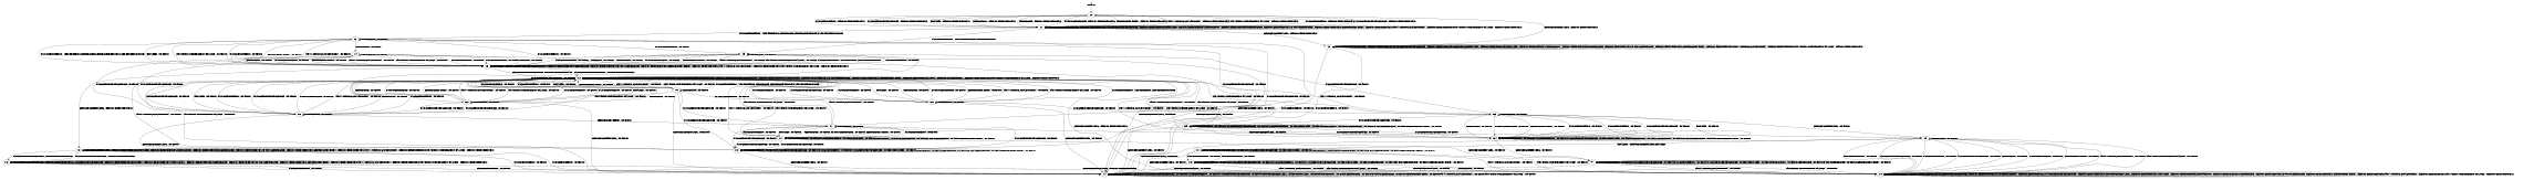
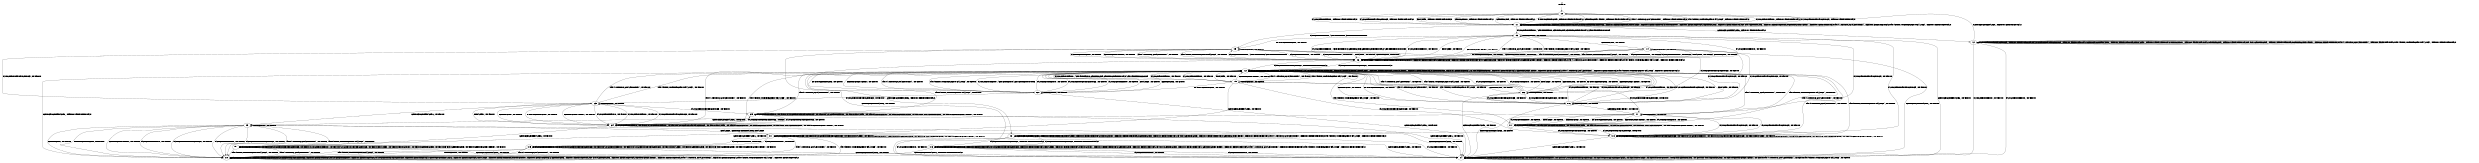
  digraph {
    n1 [label=s0]
    n2 [label=s1]
    n3 [label=s2]
    n4 [label=s3]
    n5 [label=s5]
    n6 [label=s4]
    n7 [label=s6]
    n8 [label=s7]
    n9 [label=s14]
    n10 [label=s18]
    n11 [label=s23]
    n12 [label=s22]
    n13 [label=s12]
    n14 [label=s8]
    n15 [label=s9]
    n16 [label=s17]
    n17 [label=s16]
    n18 [label=s19]
    n19 [label=s20]
    n20 [label=s10]
    n21 [label=s24]
    n22 [label=s25]
    n23 [label=s13]
    n24 [label=s11]
    n25 [label=s51]
    n26 [label=s15]
    __start0 [shape=none]
    n1 -> n2 [label="RSA_CLIENT_HELLO / HELLO_VERIFY_REQUEST"]
    n1 -> n2 [label="RSA_CLIENT_KEY_EXCHANGE / HELLO_VERIFY_REQUEST"]
    n1 -> n2 [label="PSK_CLIENT_HELLO / HELLO_VERIFY_REQUEST"]
    n1 -> n2 [label="PSK_CLIENT_KEY_EXCHANGE / HELLO_VERIFY_REQUEST"]
    n1 -> n2 [label="FINISHED / HELLO_VERIFY_REQUEST"]
    n1 -> n2 [label="APPLICATION / HELLO_VERIFY_REQUEST"]
    n1 -> n2 [label="CERTIFICATE / HELLO_VERIFY_REQUEST"]
    n1 -> n2 [label="EMPTY_CERTIFICATE / HELLO_VERIFY_REQUEST"]
    n1 -> n2 [label="CERTIFICATE_VERIFY / HELLO_VERIFY_REQUEST"]
    n1 -> n2 [label="Alert(WARNING,CLOSE_NOTIFY) / HELLO_VERIFY_REQUEST"]
    n1 -> n2 [label="Alert(FATAL,UNEXPECTED_MESSAGE) / HELLO_VERIFY_REQUEST"]
    n2 -> n2 [label="RSA_CLIENT_KEY_EXCHANGE / HELLO_VERIFY_REQUEST"]
    n2 -> n2 [label="PSK_CLIENT_KEY_EXCHANGE / HELLO_VERIFY_REQUEST"]
    n2 -> n2 [label="FINISHED / HELLO_VERIFY_REQUEST"]
    n2 -> n2 [label="APPLICATION / HELLO_VERIFY_REQUEST"]
    n2 -> n2 [label="CERTIFICATE / HELLO_VERIFY_REQUEST"]
    n2 -> n2 [label="EMPTY_CERTIFICATE / HELLO_VERIFY_REQUEST"]
    n2 -> n2 [label="CERTIFICATE_VERIFY / HELLO_VERIFY_REQUEST"]
    n2 -> n2 [label="Alert(WARNING,CLOSE_NOTIFY) / HELLO_VERIFY_REQUEST"]
    n2 -> n2 [label="Alert(FATAL,UNEXPECTED_MESSAGE) / HELLO_VERIFY_REQUEST"]
    n2 -> n3 [label="CHANGE_CIPHER_SPEC / HELLO_VERIFY_REQUEST"]
    n2 -> n4 [label="RSA_CLIENT_HELLO / SERVER_HELLO,CERTIFICATE,CERTIFICATE_REQUEST,SERVER_HELLO_DONE"]
    n2 -> n5 [label="PSK_CLIENT_HELLO / SERVER_HELLO,SERVER_HELLO_DONE"]
    n3 -> n1 [label="CHANGE_CIPHER_SPEC / HELLO_VERIFY_REQUEST"]
    n3 -> n3 [label="RSA_CLIENT_KEY_EXCHANGE / HELLO_VERIFY_REQUEST"]
    n3 -> n3 [label="PSK_CLIENT_KEY_EXCHANGE / HELLO_VERIFY_REQUEST"]
    n3 -> n3 [label="CHANGE_CIPHER_SPEC / HELLO_VERIFY_REQUEST"]
    n3 -> n3 [label="FINISHED / HELLO_VERIFY_REQUEST"]
    n3 -> n3 [label="APPLICATION / HELLO_VERIFY_REQUEST"]
    n3 -> n3 [label="CERTIFICATE / HELLO_VERIFY_REQUEST"]
    n3 -> n3 [label="EMPTY_CERTIFICATE / HELLO_VERIFY_REQUEST"]
    n3 -> n3 [label="CERTIFICATE_VERIFY / HELLO_VERIFY_REQUEST"]
    n3 -> n3 [label="Alert(WARNING,CLOSE_NOTIFY) / HELLO_VERIFY_REQUEST"]
    n3 -> n3 [label="Alert(FATAL,UNEXPECTED_MESSAGE) / HELLO_VERIFY_REQUEST"]
    n3 -> n6 [label="RSA_CLIENT_HELLO / TIMEOUT"]
    n3 -> n6 [label="PSK_CLIENT_HELLO / TIMEOUT"]
    n4 -> n4 [label="APPLICATION / TIMEOUT"]
    n4 -> n5 [label="EMPTY_CERTIFICATE / TIMEOUT"]
    n4 -> n6 [label="CHANGE_CIPHER_SPEC / TIMEOUT"]
    n4 -> n7 [label="RSA_CLIENT_HELLO / TIMEOUT"]
    n4 -> n7 [label="PSK_CLIENT_HELLO / TIMEOUT"]
    n4 -> n7 [label="FINISHED / TIMEOUT"]
    n4 -> n7 [label="CERTIFICATE_VERIFY / TIMEOUT"]
    n4 -> n7 [label="Alert(WARNING,CLOSE_NOTIFY) / TIMEOUT"]
    n4 -> n7 [label="Alert(FATAL,UNEXPECTED_MESSAGE) / TIMEOUT"]
    n4 -> n8 [label="RSA_CLIENT_KEY_EXCHANGE / TIMEOUT"]
    n4 -> n9 [label="CERTIFICATE / TIMEOUT"]
    n4 -> n10 [label="PSK_CLIENT_KEY_EXCHANGE / TIMEOUT"]
    n5 -> n5 [label="APPLICATION / TIMEOUT"]
    n5 -> n6 [label="CHANGE_CIPHER_SPEC / TIMEOUT"]
    n5 -> n7 [label="RSA_CLIENT_HELLO / TIMEOUT"]
    n5 -> n7 [label="PSK_CLIENT_HELLO / TIMEOUT"]
    n5 -> n7 [label="FINISHED / TIMEOUT"]
    n5 -> n7 [label="CERTIFICATE / TIMEOUT"]
    n5 -> n7 [label="EMPTY_CERTIFICATE / TIMEOUT"]
    n5 -> n7 [label="CERTIFICATE_VERIFY / TIMEOUT"]
    n5 -> n7 [label="Alert(WARNING,CLOSE_NOTIFY) / TIMEOUT"]
    n5 -> n7 [label="Alert(FATAL,UNEXPECTED_MESSAGE) / TIMEOUT"]
-   n11 -> n5 [label="PSK_CLIENT_KEY_EXCHANGE / TIMEOUT"]
+   n5 -> n11 [label="PSK_CLIENT_KEY_EXCHANGE / TIMEOUT"]
    n5 -> n12 [label="RSA_CLIENT_KEY_EXCHANGE / TIMEOUT"]
    n6 -> n6 [label="RSA_CLIENT_HELLO / TIMEOUT"]
    n6 -> n6 [label="RSA_CLIENT_KEY_EXCHANGE / TIMEOUT"]
    n6 -> n6 [label="PSK_CLIENT_HELLO / TIMEOUT"]
    n6 -> n6 [label="PSK_CLIENT_KEY_EXCHANGE / TIMEOUT"]
    n6 -> n6 [label="CHANGE_CIPHER_SPEC / TIMEOUT"]
    n6 -> n6 [label="FINISHED / TIMEOUT"]
    n6 -> n6 [label="APPLICATION / TIMEOUT"]
    n6 -> n6 [label="CERTIFICATE / TIMEOUT"]
    n6 -> n6 [label="EMPTY_CERTIFICATE / TIMEOUT"]
    n6 -> n6 [label="CERTIFICATE_VERIFY / TIMEOUT"]
    n6 -> n6 [label="Alert(WARNING,CLOSE_NOTIFY) / TIMEOUT"]
    n6 -> n6 [label="Alert(FATAL,UNEXPECTED_MESSAGE) / TIMEOUT"]
    n7 -> n4 [label="RSA_CLIENT_HELLO / SERVER_HELLO,CERTIFICATE,CERTIFICATE_REQUEST,SERVER_HELLO_DONE"]
    n7 -> n5 [label="PSK_CLIENT_HELLO / SERVER_HELLO,SERVER_HELLO_DONE"]
    n7 -> n7 [label="FINISHED / HELLO_VERIFY_REQUEST"]
    n7 -> n7 [label="APPLICATION / HELLO_VERIFY_REQUEST"]
    n7 -> n7 [label="CERTIFICATE / HELLO_VERIFY_REQUEST"]
    n7 -> n7 [label="EMPTY_CERTIFICATE / HELLO_VERIFY_REQUEST"]
    n7 -> n7 [label="CERTIFICATE_VERIFY / HELLO_VERIFY_REQUEST"]
    n7 -> n7 [label="Alert(WARNING,CLOSE_NOTIFY) / HELLO_VERIFY_REQUEST"]
    n7 -> n7 [label="Alert(FATAL,UNEXPECTED_MESSAGE) / HELLO_VERIFY_REQUEST"]
    n7 -> n13 [label="RSA_CLIENT_KEY_EXCHANGE / HELLO_VERIFY_REQUEST"]
    n7 -> n13 [label="PSK_CLIENT_KEY_EXCHANGE / HELLO_VERIFY_REQUEST"]
    n7 -> n14 [label="CHANGE_CIPHER_SPEC / HELLO_VERIFY_REQUEST"]
    n8 -> n8 [label="APPLICATION / TIMEOUT"]
    n8 -> n10 [label="RSA_CLIENT_KEY_EXCHANGE / TIMEOUT"]
    n8 -> n10 [label="PSK_CLIENT_KEY_EXCHANGE / TIMEOUT"]
    n8 -> n13 [label="Alert(WARNING,CLOSE_NOTIFY) / TIMEOUT"]
    n8 -> n13 [label="Alert(FATAL,UNEXPECTED_MESSAGE) / TIMEOUT"]
    n8 -> n15 [label="CHANGE_CIPHER_SPEC / TIMEOUT"]
    n8 -> n16 [label="RSA_CLIENT_HELLO / TIMEOUT"]
    n8 -> n16 [label="PSK_CLIENT_HELLO / TIMEOUT"]
    n8 -> n16 [label="FINISHED / TIMEOUT"]
    n8 -> n16 [label="CERTIFICATE / TIMEOUT"]
    n8 -> n16 [label="EMPTY_CERTIFICATE / TIMEOUT"]
    n8 -> n16 [label="CERTIFICATE_VERIFY / TIMEOUT"]
    n9 -> n6 [label="CHANGE_CIPHER_SPEC / TIMEOUT"]
    n9 -> n7 [label="RSA_CLIENT_HELLO / TIMEOUT"]
    n9 -> n7 [label="PSK_CLIENT_HELLO / TIMEOUT"]
    n9 -> n7 [label="FINISHED / TIMEOUT"]
    n9 -> n7 [label="CERTIFICATE / TIMEOUT"]
    n9 -> n7 [label="EMPTY_CERTIFICATE / TIMEOUT"]
    n9 -> n7 [label="CERTIFICATE_VERIFY / TIMEOUT"]
    n9 -> n7 [label="Alert(WARNING,CLOSE_NOTIFY) / TIMEOUT"]
    n9 -> n7 [label="Alert(FATAL,UNEXPECTED_MESSAGE) / TIMEOUT"]
    n9 -> n9 [label="APPLICATION / TIMEOUT"]
    n9 -> n17 [label="RSA_CLIENT_KEY_EXCHANGE / TIMEOUT"]
    n9 -> n17 [label="PSK_CLIENT_KEY_EXCHANGE / TIMEOUT"]
    n10 -> n6 [label="CHANGE_CIPHER_SPEC / TIMEOUT"]
    n10 -> n10 [label="RSA_CLIENT_HELLO / TIMEOUT"]
    n10 -> n10 [label="RSA_CLIENT_KEY_EXCHANGE / TIMEOUT"]
    n10 -> n10 [label="PSK_CLIENT_HELLO / TIMEOUT"]
    n10 -> n10 [label="PSK_CLIENT_KEY_EXCHANGE / TIMEOUT"]
    n10 -> n10 [label="FINISHED / TIMEOUT"]
    n10 -> n10 [label="APPLICATION / TIMEOUT"]
    n10 -> n10 [label="CERTIFICATE / TIMEOUT"]
    n10 -> n10 [label="EMPTY_CERTIFICATE / TIMEOUT"]
    n10 -> n10 [label="CERTIFICATE_VERIFY / TIMEOUT"]
    n10 -> n13 [label="Alert(WARNING,CLOSE_NOTIFY) / TIMEOUT"]
    n10 -> n13 [label="Alert(FATAL,UNEXPECTED_MESSAGE) / TIMEOUT"]
    n11 -> n11 [label="APPLICATION / TIMEOUT"]
    n11 -> n13 [label="Alert(WARNING,CLOSE_NOTIFY) / TIMEOUT"]
    n11 -> n13 [label="Alert(FATAL,UNEXPECTED_MESSAGE) / TIMEOUT"]
    n11 -> n15 [label="CHANGE_CIPHER_SPEC / TIMEOUT"]
    n11 -> n21 [label="RSA_CLIENT_HELLO / TIMEOUT"]
    n11 -> n21 [label="PSK_CLIENT_HELLO / TIMEOUT"]
    n11 -> n21 [label="PSK_CLIENT_KEY_EXCHANGE / TIMEOUT"]
    n11 -> n21 [label="FINISHED / TIMEOUT"]
    n11 -> n21 [label="CERTIFICATE / TIMEOUT"]
    n11 -> n21 [label="EMPTY_CERTIFICATE / TIMEOUT"]
    n11 -> n21 [label="CERTIFICATE_VERIFY / TIMEOUT"]
    n11 -> n22 [label="RSA_CLIENT_KEY_EXCHANGE / TIMEOUT"]
    n12 -> n6 [label="CHANGE_CIPHER_SPEC / TIMEOUT"]
    n12 -> n12 [label="APPLICATION / TIMEOUT"]
    n12 -> n13 [label="RSA_CLIENT_HELLO / TIMEOUT"]
    n12 -> n13 [label="PSK_CLIENT_HELLO / TIMEOUT"]
    n12 -> n13 [label="FINISHED / TIMEOUT"]
    n12 -> n13 [label="CERTIFICATE / TIMEOUT"]
    n12 -> n13 [label="EMPTY_CERTIFICATE / TIMEOUT"]
    n12 -> n13 [label="CERTIFICATE_VERIFY / TIMEOUT"]
    n12 -> n13 [label="Alert(WARNING,CLOSE_NOTIFY) / TIMEOUT"]
    n12 -> n13 [label="Alert(FATAL,UNEXPECTED_MESSAGE) / TIMEOUT"]
    n12 -> n17 [label="RSA_CLIENT_KEY_EXCHANGE / TIMEOUT"]
    n12 -> n17 [label="PSK_CLIENT_KEY_EXCHANGE / TIMEOUT"]
    n13 -> n13 [label="RSA_CLIENT_KEY_EXCHANGE / HELLO_VERIFY_REQUEST"]
    n13 -> n13 [label="PSK_CLIENT_KEY_EXCHANGE / HELLO_VERIFY_REQUEST"]
    n13 -> n13 [label="FINISHED / HELLO_VERIFY_REQUEST"]
    n13 -> n13 [label="APPLICATION / HELLO_VERIFY_REQUEST"]
    n13 -> n13 [label="CERTIFICATE / HELLO_VERIFY_REQUEST"]
    n13 -> n13 [label="EMPTY_CERTIFICATE / HELLO_VERIFY_REQUEST"]
    n13 -> n13 [label="CERTIFICATE_VERIFY / HELLO_VERIFY_REQUEST"]
    n13 -> n13 [label="Alert(WARNING,CLOSE_NOTIFY) / HELLO_VERIFY_REQUEST"]
    n13 -> n13 [label="Alert(FATAL,UNEXPECTED_MESSAGE) / HELLO_VERIFY_REQUEST"]
    n13 -> n18 [label="RSA_CLIENT_HELLO / SERVER_HELLO,CERTIFICATE,CERTIFICATE_REQUEST,SERVER_HELLO_DONE"]
    n13 -> n19 [label="PSK_CLIENT_HELLO / SERVER_HELLO,SERVER_HELLO_DONE"]
    n13 -> n20 [label="CHANGE_CIPHER_SPEC / HELLO_VERIFY_REQUEST"]
    n14 -> n6 [label="RSA_CLIENT_HELLO / TIMEOUT"]
    n14 -> n6 [label="PSK_CLIENT_HELLO / TIMEOUT"]
    n14 -> n14 [label="CHANGE_CIPHER_SPEC / HELLO_VERIFY_REQUEST"]
    n14 -> n14 [label="FINISHED / HELLO_VERIFY_REQUEST"]
    n14 -> n14 [label="APPLICATION / HELLO_VERIFY_REQUEST"]
    n14 -> n14 [label="CERTIFICATE / HELLO_VERIFY_REQUEST"]
    n14 -> n14 [label="EMPTY_CERTIFICATE / HELLO_VERIFY_REQUEST"]
    n14 -> n14 [label="CERTIFICATE_VERIFY / HELLO_VERIFY_REQUEST"]
    n14 -> n14 [label="Alert(WARNING,CLOSE_NOTIFY) / HELLO_VERIFY_REQUEST"]
    n14 -> n14 [label="Alert(FATAL,UNEXPECTED_MESSAGE) / HELLO_VERIFY_REQUEST"]
    n14 -> n23 [label="RSA_CLIENT_KEY_EXCHANGE / HELLO_VERIFY_REQUEST"]
    n14 -> n23 [label="PSK_CLIENT_KEY_EXCHANGE / HELLO_VERIFY_REQUEST"]
    n15 -> n6 [label="CHANGE_CIPHER_SPEC / TIMEOUT"]
    n15 -> n15 [label="APPLICATION / TIMEOUT"]
    n15 -> n20 [label="RSA_CLIENT_HELLO / TIMEOUT"]
    n15 -> n20 [label="RSA_CLIENT_KEY_EXCHANGE / TIMEOUT"]
    n15 -> n20 [label="PSK_CLIENT_HELLO / TIMEOUT"]
    n15 -> n20 [label="PSK_CLIENT_KEY_EXCHANGE / TIMEOUT"]
    n15 -> n20 [label="CERTIFICATE / TIMEOUT"]
    n15 -> n20 [label="EMPTY_CERTIFICATE / TIMEOUT"]
    n15 -> n20 [label="CERTIFICATE_VERIFY / TIMEOUT"]
    n15 -> n20 [label="Alert(WARNING,CLOSE_NOTIFY) / TIMEOUT"]
    n15 -> n20 [label="Alert(FATAL,UNEXPECTED_MESSAGE) / TIMEOUT"]
    n15 -> n24 [label="FINISHED / CHANGE_CIPHER_SPEC,FINISHED"]
    n16 -> n10 [label="RSA_CLIENT_KEY_EXCHANGE / TIMEOUT"]
    n16 -> n10 [label="PSK_CLIENT_KEY_EXCHANGE / TIMEOUT"]
    n16 -> n13 [label="Alert(WARNING,CLOSE_NOTIFY) / TIMEOUT"]
    n16 -> n13 [label="Alert(FATAL,UNEXPECTED_MESSAGE) / TIMEOUT"]
    n16 -> n16 [label="RSA_CLIENT_HELLO / TIMEOUT"]
    n16 -> n16 [label="PSK_CLIENT_HELLO / TIMEOUT"]
    n16 -> n16 [label="FINISHED / TIMEOUT"]
    n16 -> n16 [label="APPLICATION / TIMEOUT"]
    n16 -> n16 [label="CERTIFICATE / TIMEOUT"]
    n16 -> n16 [label="EMPTY_CERTIFICATE / TIMEOUT"]
    n16 -> n16 [label="CERTIFICATE_VERIFY / TIMEOUT"]
    n16 -> n25 [label="CHANGE_CIPHER_SPEC / TIMEOUT"]
    n17 -> n6 [label="CHANGE_CIPHER_SPEC / TIMEOUT"]
    n17 -> n8 [label="CERTIFICATE_VERIFY / TIMEOUT"]
    n17 -> n13 [label="RSA_CLIENT_HELLO / TIMEOUT"]
    n17 -> n13 [label="RSA_CLIENT_KEY_EXCHANGE / TIMEOUT"]
    n17 -> n13 [label="PSK_CLIENT_HELLO / TIMEOUT"]
    n17 -> n13 [label="PSK_CLIENT_KEY_EXCHANGE / TIMEOUT"]
    n17 -> n13 [label="FINISHED / TIMEOUT"]
    n17 -> n13 [label="CERTIFICATE / TIMEOUT"]
    n17 -> n13 [label="EMPTY_CERTIFICATE / TIMEOUT"]
    n17 -> n13 [label="Alert(WARNING,CLOSE_NOTIFY) / TIMEOUT"]
    n17 -> n13 [label="Alert(FATAL,UNEXPECTED_MESSAGE) / TIMEOUT"]
    n17 -> n17 [label="APPLICATION / TIMEOUT"]
-   n18 -> n6 [label="CHANGE_CIPHER_SPEC / TIMEOUT"]
+   n18 -> n24 [label="CHANGE_CIPHER_SPEC / TIMEOUT"]
    n18 -> n8 [label="RSA_CLIENT_KEY_EXCHANGE / TIMEOUT"]
    n18 -> n10 [label="PSK_CLIENT_KEY_EXCHANGE / TIMEOUT"]
    n18 -> n12 [label="CERTIFICATE / TIMEOUT"]
    n18 -> n13 [label="RSA_CLIENT_HELLO / TIMEOUT"]
    n18 -> n13 [label="PSK_CLIENT_HELLO / TIMEOUT"]
    n18 -> n13 [label="FINISHED / TIMEOUT"]
    n18 -> n13 [label="CERTIFICATE_VERIFY / TIMEOUT"]
    n18 -> n13 [label="Alert(WARNING,CLOSE_NOTIFY) / TIMEOUT"]
    n18 -> n13 [label="Alert(FATAL,UNEXPECTED_MESSAGE) / TIMEOUT"]
    n18 -> n18 [label="APPLICATION / TIMEOUT"]
    n18 -> n19 [label="EMPTY_CERTIFICATE / TIMEOUT"]
    n19 -> n6 [label="CHANGE_CIPHER_SPEC / TIMEOUT"]
    n19 -> n11 [label="PSK_CLIENT_KEY_EXCHANGE / TIMEOUT"]
    n19 -> n13 [label="RSA_CLIENT_HELLO / TIMEOUT"]
    n19 -> n13 [label="RSA_CLIENT_KEY_EXCHANGE / TIMEOUT"]
    n19 -> n13 [label="PSK_CLIENT_HELLO / TIMEOUT"]
    n19 -> n13 [label="FINISHED / TIMEOUT"]
    n19 -> n13 [label="CERTIFICATE / TIMEOUT"]
    n19 -> n13 [label="EMPTY_CERTIFICATE / TIMEOUT"]
    n19 -> n13 [label="CERTIFICATE_VERIFY / TIMEOUT"]
    n19 -> n13 [label="Alert(WARNING,CLOSE_NOTIFY) / TIMEOUT"]
    n19 -> n13 [label="Alert(FATAL,UNEXPECTED_MESSAGE) / TIMEOUT"]
    n19 -> n19 [label="APPLICATION / TIMEOUT"]
    n20 -> n20 [label="RSA_CLIENT_HELLO / HELLO_VERIFY_REQUEST"]
    n20 -> n20 [label="RSA_CLIENT_KEY_EXCHANGE / HELLO_VERIFY_REQUEST"]
    n20 -> n20 [label="PSK_CLIENT_HELLO / HELLO_VERIFY_REQUEST"]
    n20 -> n20 [label="PSK_CLIENT_KEY_EXCHANGE / HELLO_VERIFY_REQUEST"]
    n20 -> n20 [label="CHANGE_CIPHER_SPEC / HELLO_VERIFY_REQUEST"]
    n20 -> n20 [label="FINISHED / HELLO_VERIFY_REQUEST"]
    n20 -> n20 [label="APPLICATION / HELLO_VERIFY_REQUEST"]
    n20 -> n20 [label="CERTIFICATE / HELLO_VERIFY_REQUEST"]
    n20 -> n20 [label="EMPTY_CERTIFICATE / HELLO_VERIFY_REQUEST"]
    n20 -> n20 [label="CERTIFICATE_VERIFY / HELLO_VERIFY_REQUEST"]
    n20 -> n20 [label="Alert(WARNING,CLOSE_NOTIFY) / HELLO_VERIFY_REQUEST"]
    n20 -> n20 [label="Alert(FATAL,UNEXPECTED_MESSAGE) / HELLO_VERIFY_REQUEST"]
    n21 -> n13 [label="Alert(WARNING,CLOSE_NOTIFY) / TIMEOUT"]
    n21 -> n13 [label="Alert(FATAL,UNEXPECTED_MESSAGE) / TIMEOUT"]
    n21 -> n21 [label="RSA_CLIENT_HELLO / TIMEOUT"]
    n21 -> n21 [label="PSK_CLIENT_HELLO / TIMEOUT"]
    n21 -> n21 [label="PSK_CLIENT_KEY_EXCHANGE / TIMEOUT"]
    n21 -> n21 [label="FINISHED / TIMEOUT"]
    n21 -> n21 [label="APPLICATION / TIMEOUT"]
    n21 -> n21 [label="CERTIFICATE / TIMEOUT"]
    n21 -> n21 [label="EMPTY_CERTIFICATE / TIMEOUT"]
    n21 -> n21 [label="CERTIFICATE_VERIFY / TIMEOUT"]
-   n21 -> n22 [label="RSA_CLIENT_KEY_EXCHANGE / TIMEOUT"]
+   n21 -> n22 [label="RSA_CLIENT_KEY_EXCHANGE / NOTIFY"]
    n21 -> n25 [label="CHANGE_CIPHER_SPEC / TIMEOUT"]
    n22 -> n6 [label="CHANGE_CIPHER_SPEC / TIMEOUT"]
    n22 -> n13 [label="Alert(WARNING,CLOSE_NOTIFY) / TIMEOUT"]
    n22 -> n13 [label="Alert(FATAL,UNEXPECTED_MESSAGE) / TIMEOUT"]
    n22 -> n21 [label="PSK_CLIENT_KEY_EXCHANGE / TIMEOUT"]
    n22 -> n22 [label="RSA_CLIENT_HELLO / TIMEOUT"]
    n22 -> n22 [label="RSA_CLIENT_KEY_EXCHANGE / TIMEOUT"]
    n22 -> n22 [label="PSK_CLIENT_HELLO / TIMEOUT"]
    n22 -> n22 [label="FINISHED / TIMEOUT"]
    n22 -> n22 [label="APPLICATION / TIMEOUT"]
    n22 -> n22 [label="CERTIFICATE / TIMEOUT"]
    n22 -> n22 [label="EMPTY_CERTIFICATE / TIMEOUT"]
    n22 -> n22 [label="CERTIFICATE_VERIFY / TIMEOUT"]
    n23 -> n6 [label="RSA_CLIENT_HELLO / TIMEOUT"]
    n23 -> n6 [label="PSK_CLIENT_HELLO / TIMEOUT"]
    n23 -> n20 [label="CHANGE_CIPHER_SPEC / HELLO_VERIFY_REQUEST"]
    n23 -> n23 [label="RSA_CLIENT_KEY_EXCHANGE / HELLO_VERIFY_REQUEST"]
    n23 -> n23 [label="PSK_CLIENT_KEY_EXCHANGE / HELLO_VERIFY_REQUEST"]
    n23 -> n23 [label="FINISHED / HELLO_VERIFY_REQUEST"]
    n23 -> n23 [label="APPLICATION / HELLO_VERIFY_REQUEST"]
    n23 -> n23 [label="CERTIFICATE / HELLO_VERIFY_REQUEST"]
    n23 -> n23 [label="EMPTY_CERTIFICATE / HELLO_VERIFY_REQUEST"]
    n23 -> n23 [label="CERTIFICATE_VERIFY / HELLO_VERIFY_REQUEST"]
    n23 -> n23 [label="Alert(WARNING,CLOSE_NOTIFY) / HELLO_VERIFY_REQUEST"]
    n23 -> n23 [label="Alert(FATAL,UNEXPECTED_MESSAGE) / HELLO_VERIFY_REQUEST"]
    n24 -> n6 [label="CHANGE_CIPHER_SPEC / TIMEOUT"]
    n24 -> n20 [label="Alert(WARNING,CLOSE_NOTIFY) / TIMEOUT"]
    n24 -> n20 [label="Alert(FATAL,UNEXPECTED_MESSAGE) / TIMEOUT"]
    n24 -> n24 [label="RSA_CLIENT_KEY_EXCHANGE / TIMEOUT"]
    n24 -> n24 [label="PSK_CLIENT_KEY_EXCHANGE / TIMEOUT"]
    n24 -> n24 [label="FINISHED / TIMEOUT"]
    n24 -> n24 [label="APPLICATION / APPLICATION"]
    n24 -> n24 [label="CERTIFICATE / TIMEOUT"]
    n24 -> n24 [label="EMPTY_CERTIFICATE / TIMEOUT"]
    n24 -> n24 [label="CERTIFICATE_VERIFY / TIMEOUT"]
    n24 -> n26 [label="RSA_CLIENT_HELLO / TIMEOUT"]
    n24 -> n26 [label="PSK_CLIENT_HELLO / TIMEOUT"]
    n25 -> n6 [label="CHANGE_CIPHER_SPEC / TIMEOUT"]
    n25 -> n20 [label="Alert(WARNING,CLOSE_NOTIFY) / TIMEOUT"]
    n25 -> n20 [label="Alert(FATAL,UNEXPECTED_MESSAGE) / TIMEOUT"]
    n25 -> n25 [label="RSA_CLIENT_HELLO / TIMEOUT"]
    n25 -> n25 [label="RSA_CLIENT_KEY_EXCHANGE / TIMEOUT"]
    n25 -> n25 [label="PSK_CLIENT_HELLO / TIMEOUT"]
    n25 -> n25 [label="PSK_CLIENT_KEY_EXCHANGE / TIMEOUT"]
    n25 -> n25 [label="FINISHED / TIMEOUT"]
    n25 -> n25 [label="APPLICATION / TIMEOUT"]
    n25 -> n25 [label="CERTIFICATE / TIMEOUT"]
    n25 -> n25 [label="EMPTY_CERTIFICATE / TIMEOUT"]
    n25 -> n25 [label="CERTIFICATE_VERIFY / TIMEOUT"]
    n26 -> n6 [label="CHANGE_CIPHER_SPEC / TIMEOUT"]
    n26 -> n20 [label="APPLICATION / TIMEOUT"]
    n26 -> n20 [label="Alert(WARNING,CLOSE_NOTIFY) / TIMEOUT"]
    n26 -> n20 [label="Alert(FATAL,UNEXPECTED_MESSAGE) / TIMEOUT"]
    n26 -> n26 [label="RSA_CLIENT_HELLO / TIMEOUT"]
    n26 -> n26 [label="RSA_CLIENT_KEY_EXCHANGE / TIMEOUT"]
    n26 -> n26 [label="PSK_CLIENT_HELLO / TIMEOUT"]
    n26 -> n26 [label="PSK_CLIENT_KEY_EXCHANGE / TIMEOUT"]
    n26 -> n26 [label="FINISHED / TIMEOUT"]
    n26 -> n26 [label="CERTIFICATE / TIMEOUT"]
    n26 -> n26 [label="EMPTY_CERTIFICATE / TIMEOUT"]
    n26 -> n26 [label="CERTIFICATE_VERIFY / TIMEOUT"]
    __start0 -> n1
  }
